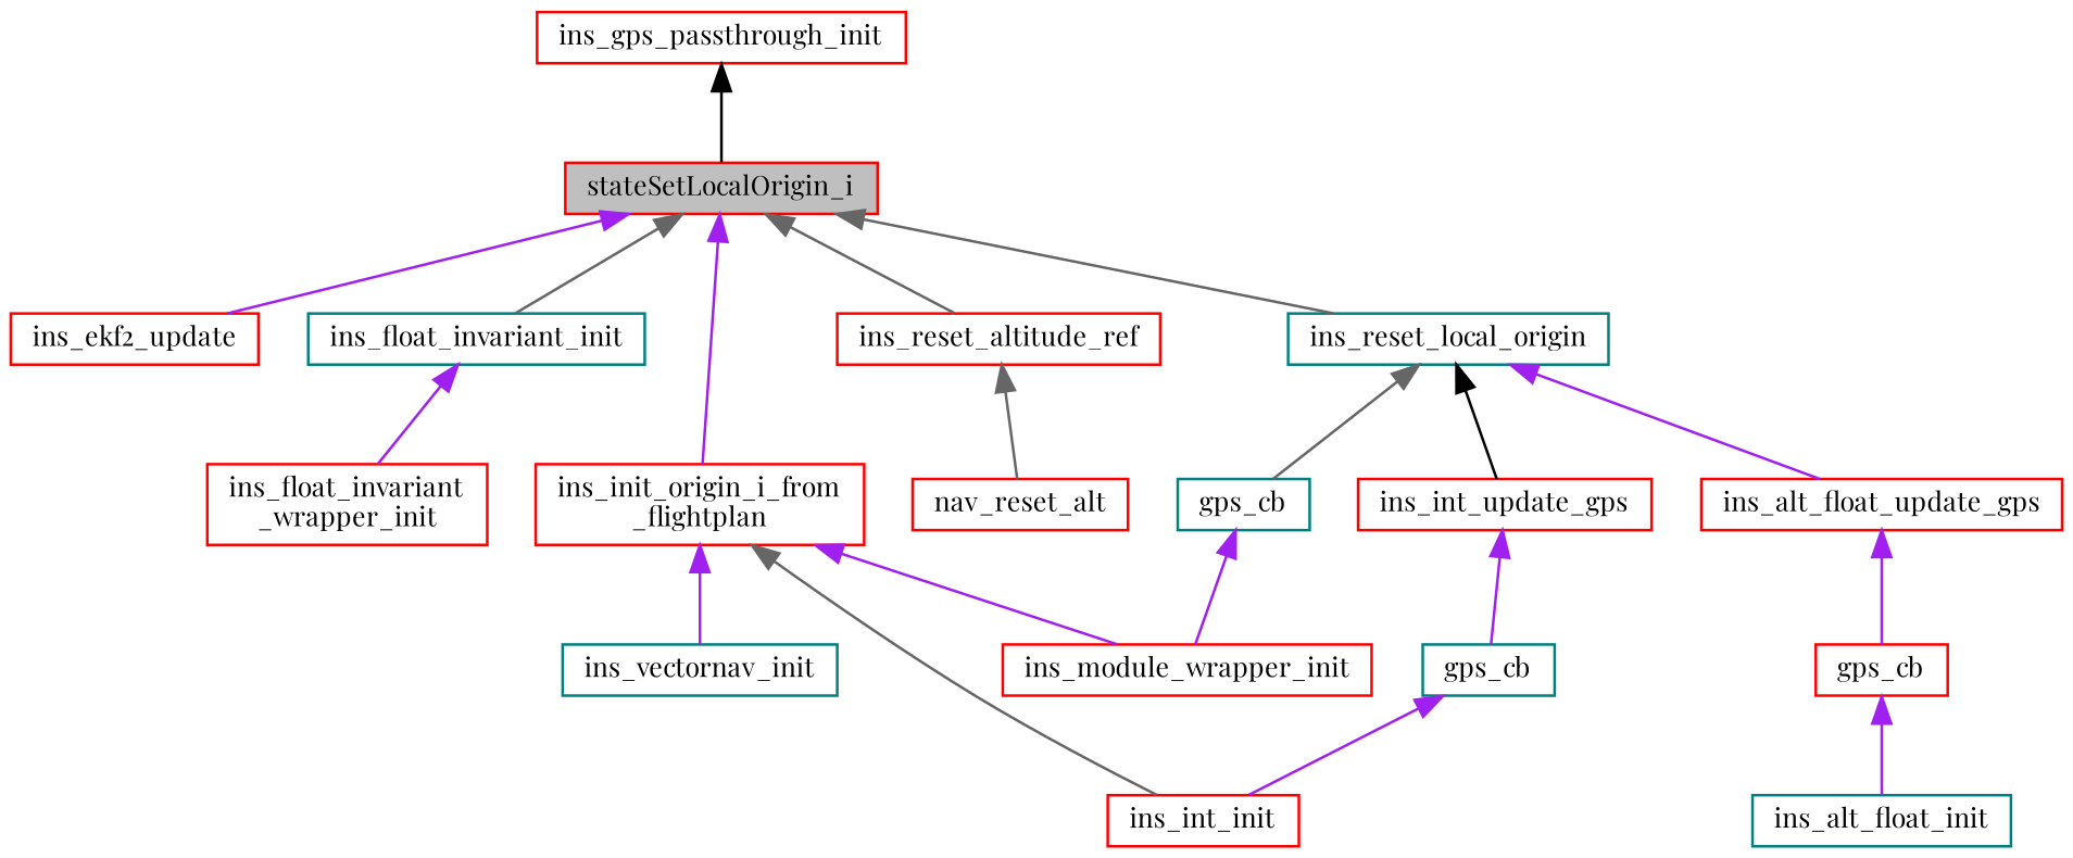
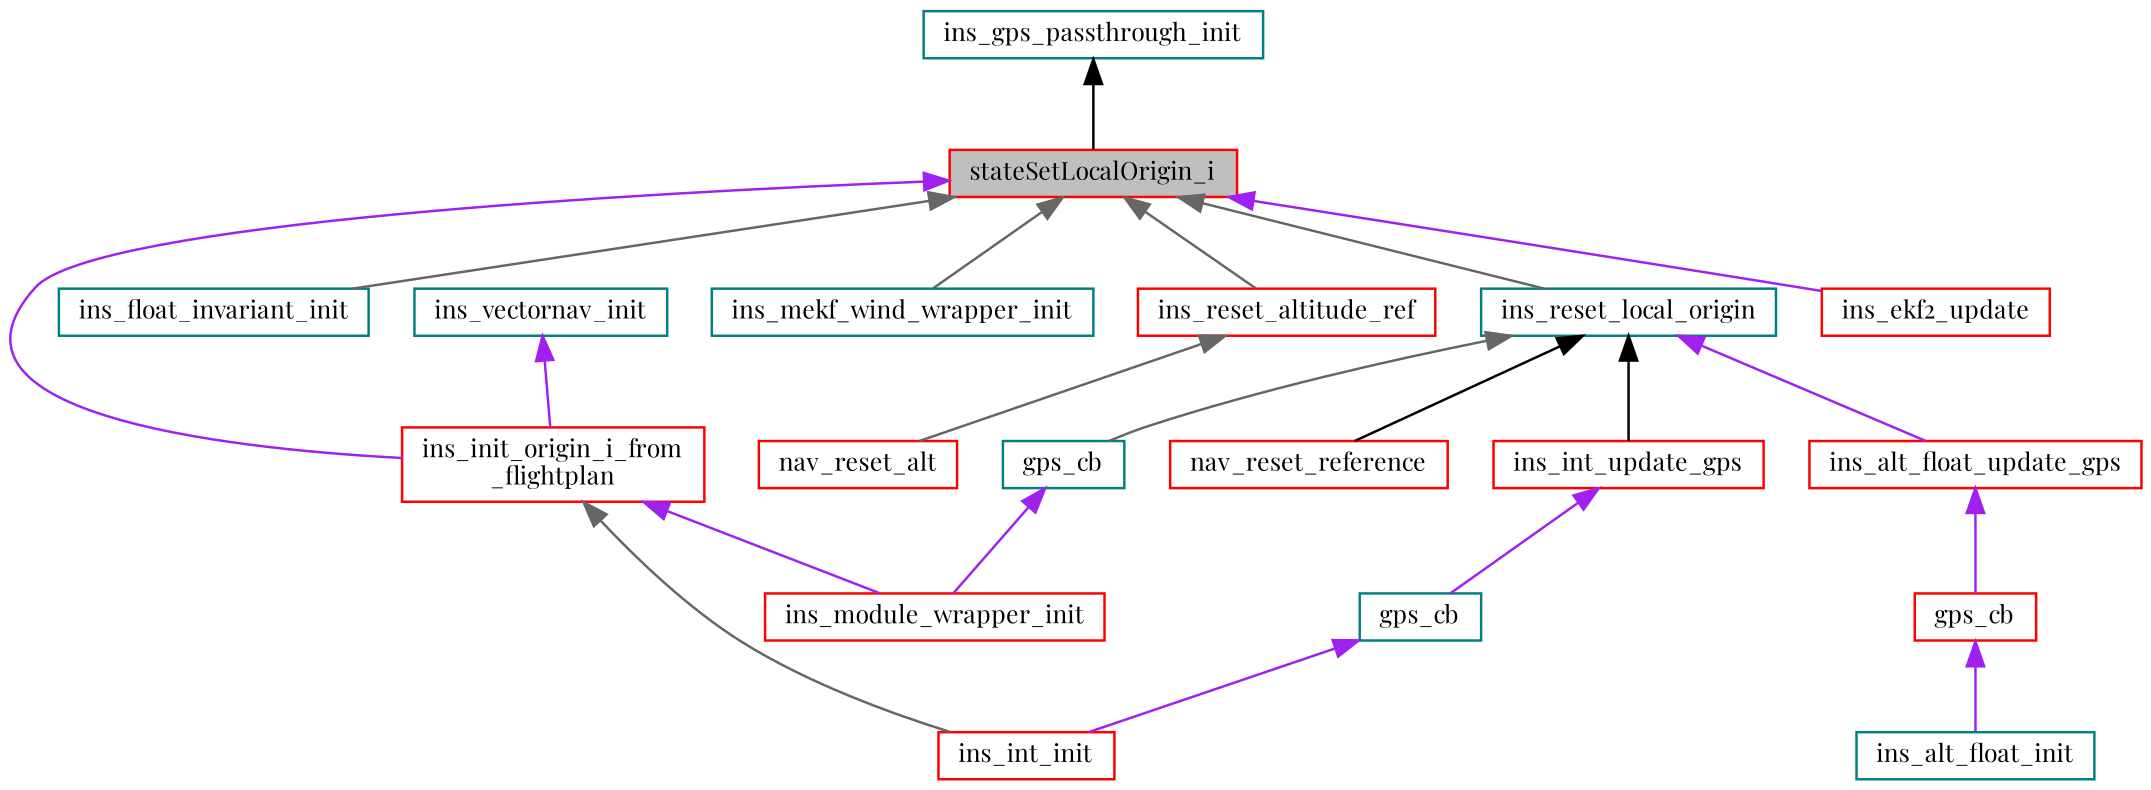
  digraph {
    fontname="Playfair Display"
    rankdir=TB
    node [color=red fillcolor=white fontname="Playfair Display" fontsize=10 shape=record style=filled]
    edge [color=purple dir=back fontname="Playfair Display" fontsize=10 labelfontname=FreeSans labelfontsize=10 style=solid]
    n1 [fillcolor=grey75 fontcolor=black height=0.2 label=stateSetLocalOrigin_i width=0.4]
    n2 [height=0.2 label=ins_ekf2_update width=0.4]
    n3 [color=teal height=0.2 label=ins_float_invariant_init width=0.4]
    n4 [height=0.2 label="ins_init_origin_i_from\l_flightplan" width=0.4]
+   n5 [color=teal height=0.2 label=ins_mekf_wind_wrapper_init width=0.4]
    n6 [height=0.2 label=ins_reset_altitude_ref width=0.4]
    n7 [color=teal height=0.2 label=ins_reset_local_origin width=0.4]
-   n8 [height=0.2 label="ins_float_invariant\l_wrapper_init" width=0.4]
-   n9 [height=0.2 label=ins_gps_passthrough_init width=0.4]
+   n9 [color=teal height=0.2 label=ins_gps_passthrough_init width=0.4]
    n10 [height=0.2 label=ins_int_init width=0.4]
    n11 [height=0.2 label=ins_module_wrapper_init width=0.4]
    n12 [color=teal height=0.2 label=ins_vectornav_init width=0.4]
    n13 [height=0.2 label=nav_reset_alt width=0.4]
    n14 [color=teal height=0.2 label=gps_cb width=0.4]
    n15 [height=0.2 label=ins_alt_float_update_gps width=0.4]
    n16 [height=0.2 label=ins_int_update_gps width=0.4]
+   n17 [height=0.2 label=nav_reset_reference width=0.4]
    n18 [height=0.2 label=gps_cb width=0.4]
    n19 [color=teal height=0.2 label=gps_cb width=0.4]
    n20 [color=teal height=0.2 label=ins_alt_float_init width=0.4]
    n1 -> n2
    n1 -> n3 [color=gray40]
    n1 -> n4
+   n1 -> n5 [color=gray40]
    n1 -> n6 [color=gray40]
    n1 -> n7 [color=gray40]
-   n3 -> n8
    n4 -> n10 [color=gray40]
    n4 -> n11
-   n4 -> n12
+   n12 -> n4
    n6 -> n13 [color=gray40]
    n7 -> n14 [color=gray40]
    n7 -> n15
    n7 -> n16 [color=black]
+   n7 -> n17 [color=black]
    n9 -> n1 [color=black]
    n14 -> n11
    n15 -> n18
    n16 -> n19
    n18 -> n20
    n19 -> n10
  }
